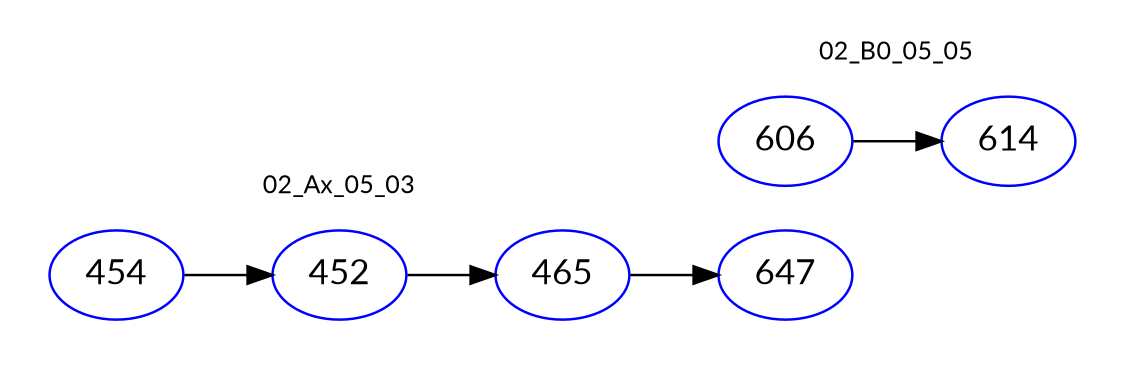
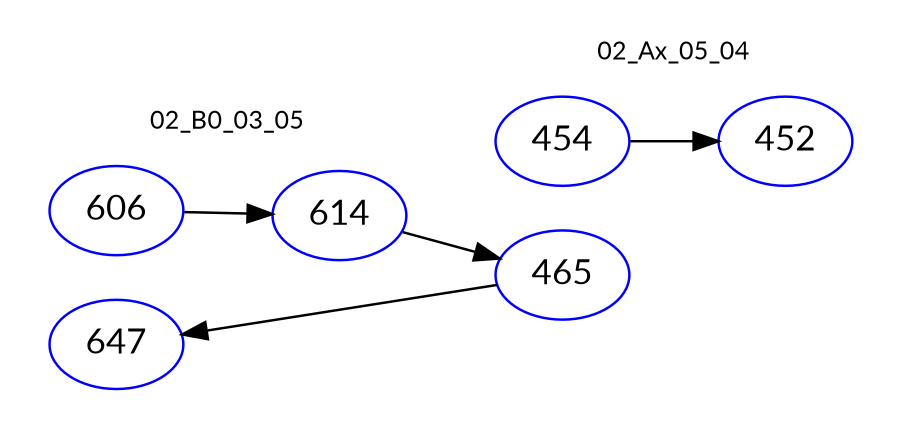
  digraph {
    fontname=Lato
    rankdir=LR
    node [color=blue fontname=Lato]
    edge [color=black fontname=Lato]
    n1 [label=452]
    n2 [label=454]
    n3 [label=465]
    n4 [label=606]
    n5 [label=647]
    n6 [label=614]
    subgraph cluster_1 {
      color=white
      fontsize=10
-     label="02_Ax_05_03"
+     label="02_Ax_05_04"
      n1
      n2
      n3
    }
    subgraph cluster_2 {
      color=white
      fontsize=10
-     label="02_B0_05_05"
+     label="02_B0_03_05"
      n4
      n5
      n6
    }
-   n1 -> n3
+   n6 -> n3
    n2 -> n1
    n3 -> n5
    n4 -> n6
  }
